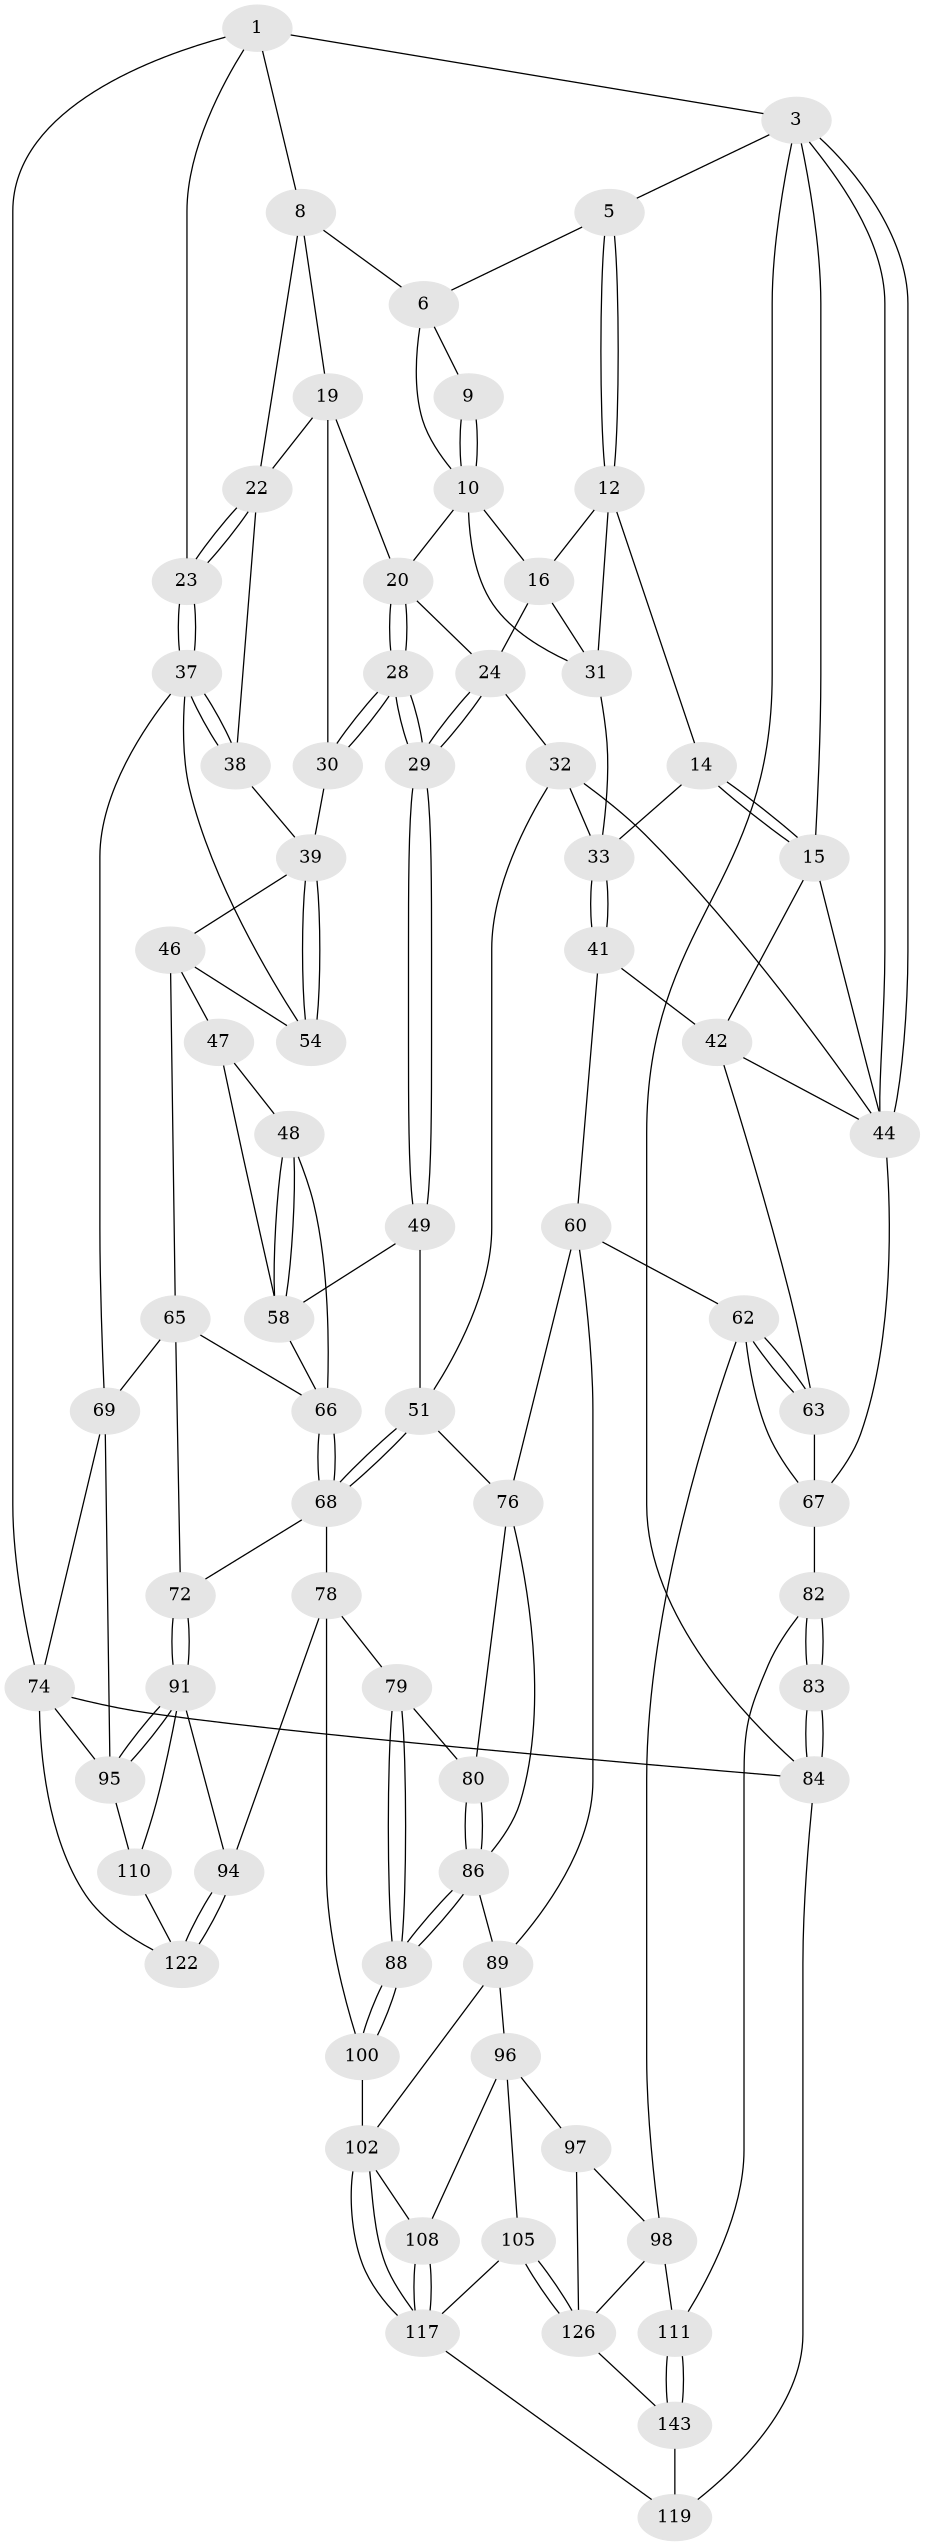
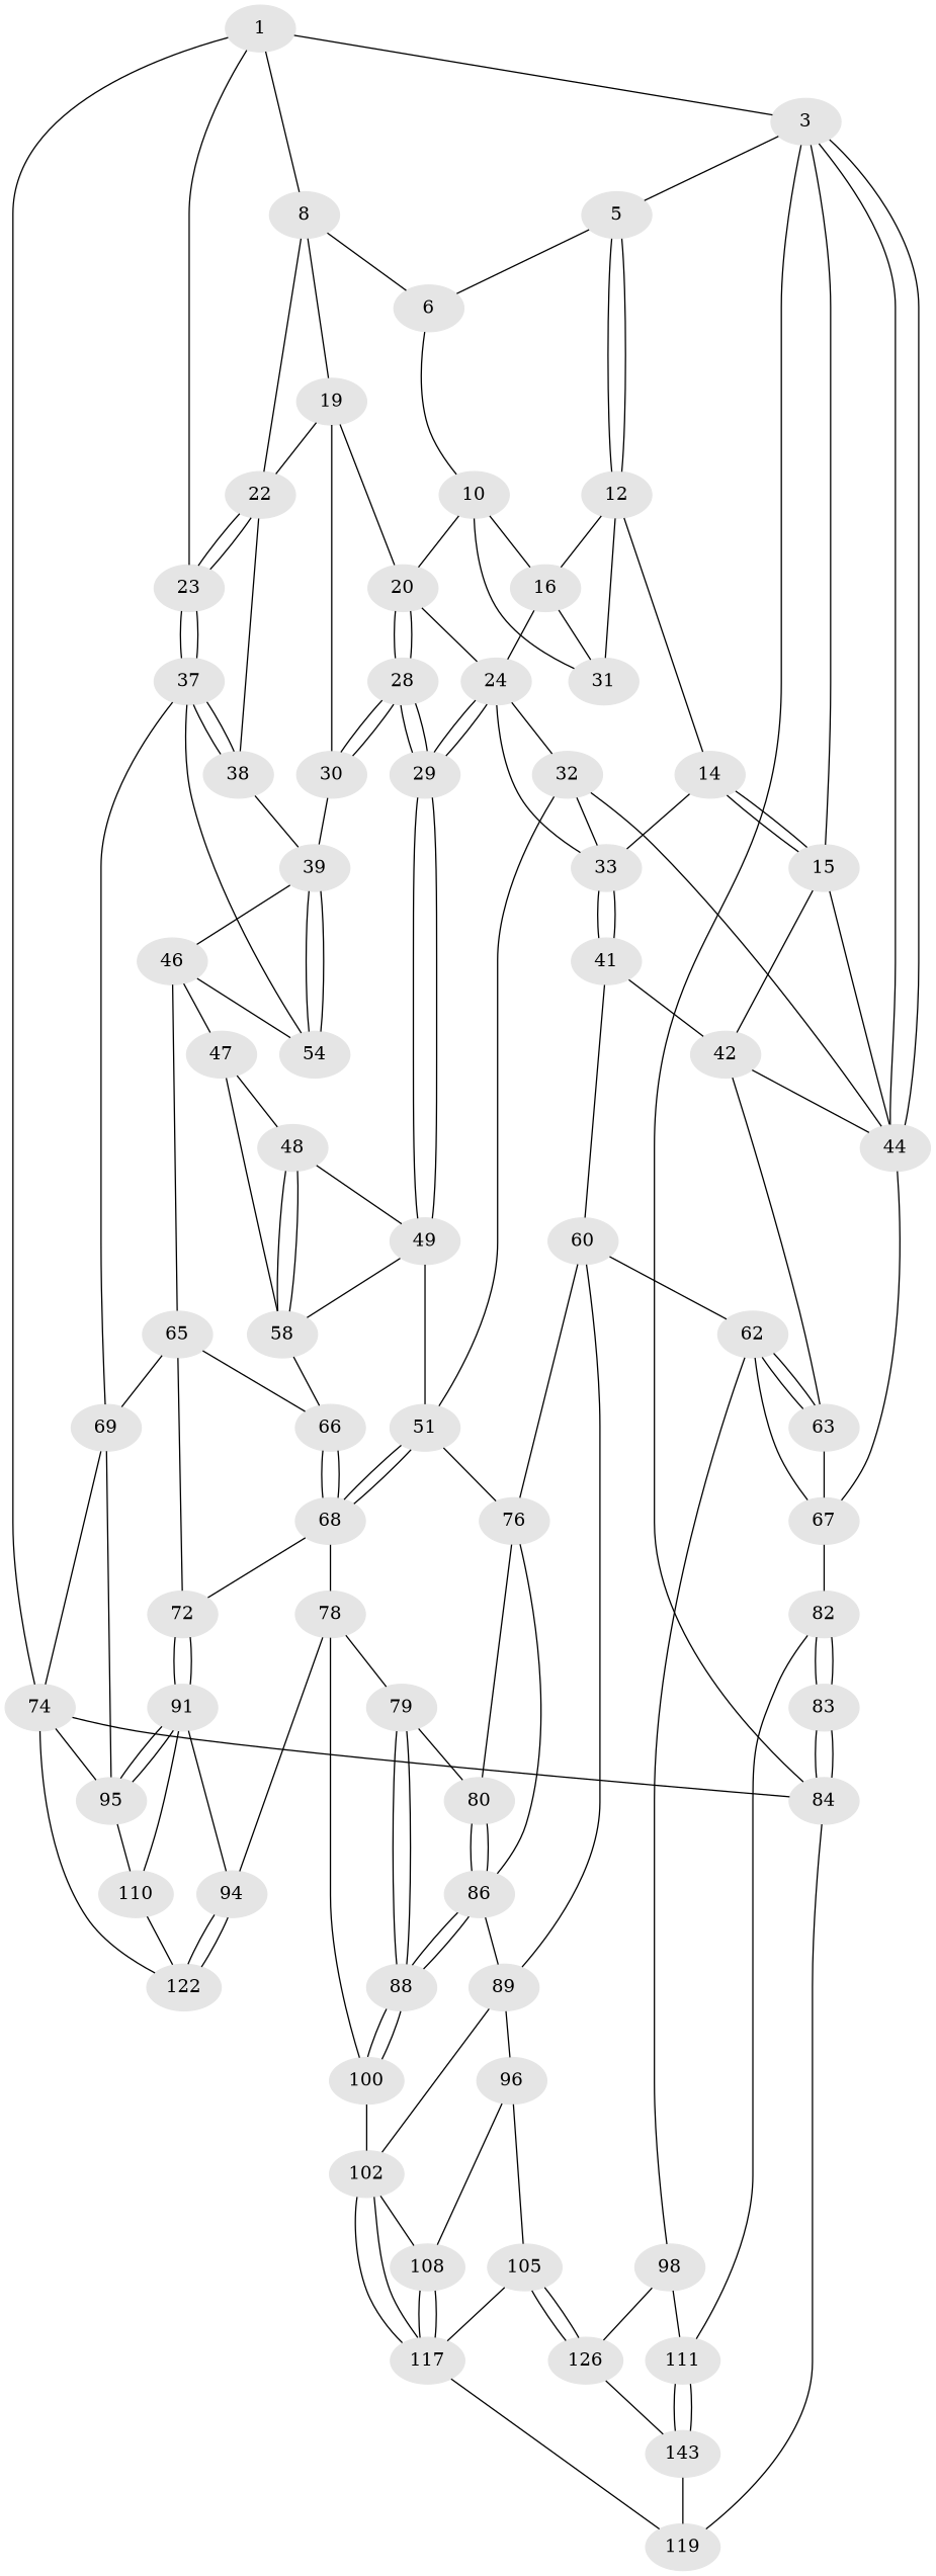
  graph {
    node [color=gray90 style=filled]
    1 [super="+2"]
    3 [super="+4"]
    8 [super="+18"]
    23
    74 [super="+75"]
    5
    15 [super="+43"]
    44 [super="+45"]
    84 [super="+120"]
    6 [super="+7"]
    19 [super="+27"]
    22 [super="+26"]
    37 [super="+56"]
    95 [super="+109"]
    122 [super="+124"]
    12 [super="+13"]
    42 [super="+59"]
    67 [super="+81"]
    119 [super="+121"]
-   9
    10 [super="+11"]
    16 [super="+17"]
    14 [super="+36"]
    31 [super="+35"]
    20 [super="+21"]
    30
    38
    24 [super="+25"]
    28
    33 [super="+34"]
    41 [super="+57"]
    63
    29
    32 [super="+53"]
    39 [super="+40"]
    54
    69 [super="+70"]
    49 [super="+50"]
    51 [super="+52"]
    58 [super="+64"]
    46 [super="+55"]
    60 [super="+61"]
    68 [super="+73"]
    76 [super="+77"]
    47
    65 [super="+71"]
    62 [super="+85"]
    89 [super="+90"]
    82 [super="+112"]
    48
    66
    72
    78 [super="+94"]
    80
    86 [super="+87"]
    98 [super="+99"]
    96 [super="+104"]
    102 [super="+103"]
    111
    n60 [label=126 super="+107"]
    91 [super="+92"]
    83 [super="+116"]
    79
    n64 [label=94]
    100 [super="+101"]
    110
    88
    n68 [label=143 super="+114"]
-   97
    105
    108
    117 [super="+118"]
    1 -- 3
    1 -- 8
    1 -- 23
    1 -- 74
    3 -- 5
    3 -- 15
    3 -- 44
    3 -- 44
    3 -- 84
    8 -- 6
    8 -- 19
    8 -- 22
    23 -- 37
    23 -- 37
    74 -- 84
    74 -- 95
    74 -- 122
    5 -- 6
    5 -- 12
    5 -- 12
    15 -- 44
    15 -- 42
    44 -- 67
    84 -- 119
-   6 -- 9
    6 -- 10
    19 -- 22
    19 -- 20
    19 -- 30
    22 -- 23
    22 -- 23
    22 -- 38
    37 -- 38
    37 -- 38
    37 -- 54
    37 -- 69
    95 -- 110
    12 -- 16
    12 -- 14
    12 -- 31
    42 -- 44
    42 -- 63
    67 -- 82
-   9 -- 10
-   9 -- 10
    10 -- 16
    10 -- 31
    10 -- 20
    16 -- 31
    16 -- 24
    14 -- 15
    14 -- 15
    14 -- 33
-   31 -- 33
+   24 -- 33
    20 -- 24
    20 -- 28
    20 -- 28
    30 -- 39
    38 -- 39
    24 -- 29
    24 -- 29
    24 -- 32
    28 -- 30
    28 -- 30
    28 -- 29
    28 -- 29
    33 -- 41
    33 -- 41
    41 -- 42
    41 -- 60
    63 -- 67
    29 -- 49
    29 -- 49
    32 -- 44
    32 -- 33
    32 -- 51
    39 -- 54
    39 -- 54
    39 -- 46
    69 -- 74
    69 -- 95
    49 -- 51
    49 -- 58
    51 -- 68
    51 -- 68
    51 -- 76
    58 -- 66
    46 -- 54
    46 -- 47
    46 -- 65
    60 -- 76
    60 -- 62
    60 -- 89
    68 -- 72
    68 -- 78
    76 -- 80
    76 -- 86
    47 -- 58
    47 -- 48
    65 -- 69
    65 -- 66
    65 -- 72
    62 -- 67
    62 -- 63
    62 -- 63
    62 -- 98
    89 -- 96
    89 -- 102
    82 -- 111
    82 -- 83 [weight=2]
    82 -- 83
-   48 -- 66
+   48 -- 49
    48 -- 58
    48 -- 58
    66 -- 68
    66 -- 68
    72 -- 91
    72 -- 91
    78 -- 79
    78 -- n64
    78 -- 100
    80 -- 86
    80 -- 86
    86 -- 89
    86 -- 88
    86 -- 88
    98 -- 111
    98 -- n60
-   96 -- 97
    96 -- 105
    96 -- 108
    102 -- 108
    102 -- 117
    102 -- 117
    111 -- n68
    111 -- n68
    n60 -- n68
    91 -- 95
    91 -- 95
    91 -- n64
    91 -- 110
    83 -- 84
    83 -- 84
    79 -- 80
    79 -- 88
    79 -- 88
    n64 -- 122
    n64 -- 122
    100 -- 102
    110 -- 122
    88 -- 100
    88 -- 100
    n68 -- 119
-   97 -- 98
-   97 -- n60
    105 -- n60
    105 -- n60
    105 -- 117
    108 -- 117
    108 -- 117
    117 -- 119
  }
